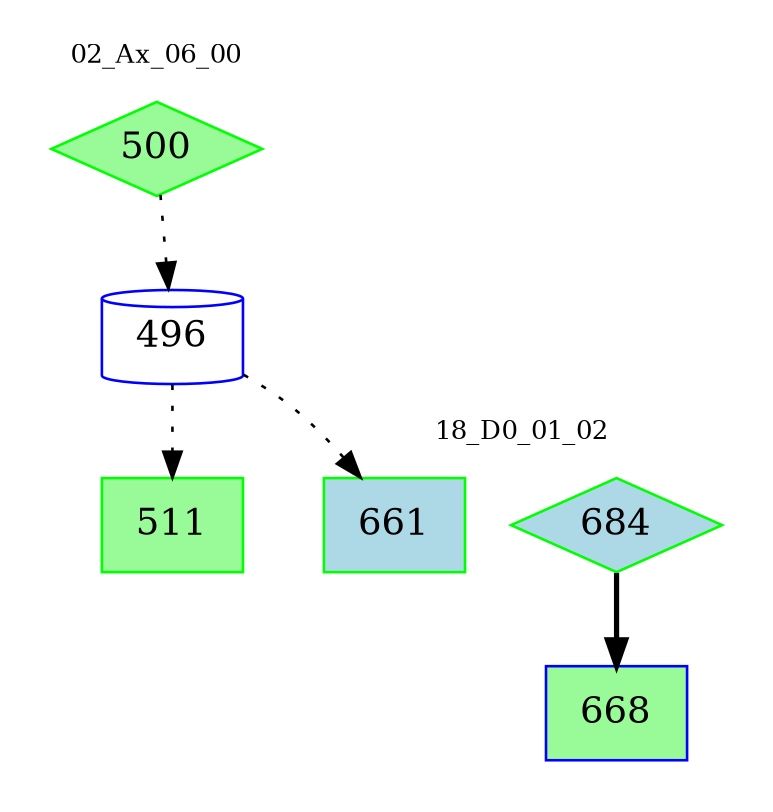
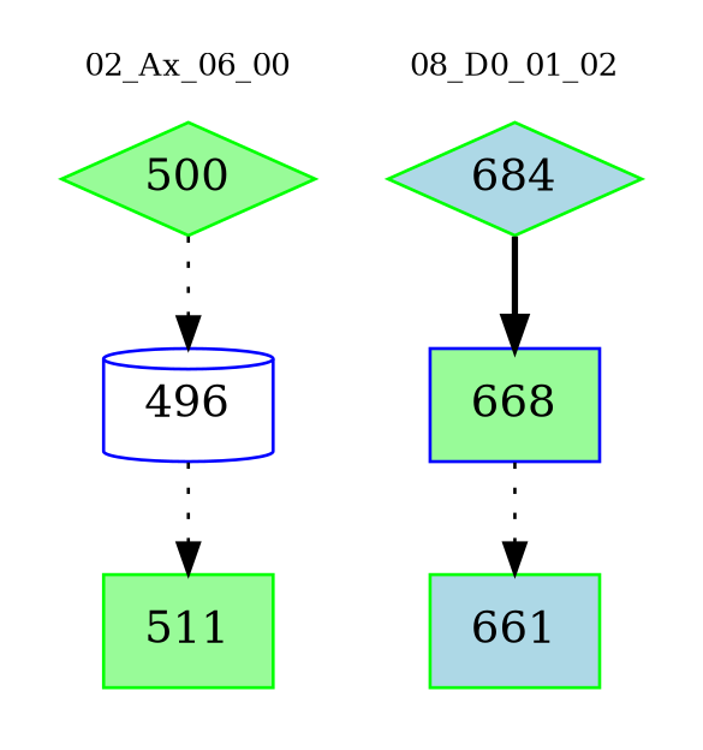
  digraph {
    node [color=green fillcolor=palegreen shape=box style=filled]
    edge [color=black style=dotted]
    n1 [label=500 shape=diamond]
    n2 [color=blue fillcolor=white label=496 shape=cylinder]
    n3 [label=511]
    n4 [fillcolor=lightblue label=684 shape=diamond]
    n5 [color=blue label=668]
    n6 [fillcolor=lightblue label=661]
    subgraph cluster_1 {
      color=white
      fontsize=10
      label="02_Ax_06_00"
      n1
      n2
      n3
    }
    subgraph cluster_2 {
      color=white
      fontsize=10
-     label="18_D0_01_02"
+     label="08_D0_01_02"
      n4
      n5
      n6
    }
    n1 -> n2
    n2 -> n3
    n4 -> n5 [style=bold]
-   n2 -> n6
+   n5 -> n6
  }
